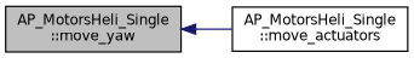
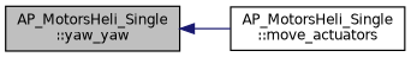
  digraph {
    rankdir=LR
    node [color=black fontname=Helvetica fontsize=10 shape=record style=filled]
-   n1 [fillcolor=grey75 fontcolor=black height=0.2 label="AP_MotorsHeli_Single\l::move_yaw" width=0.4]
+   n1 [fillcolor=grey75 fontcolor=black height=0.2 label="AP_MotorsHeli_Single\l::yaw_yaw" width=0.4]
    n2 [fillcolor=white height=0.2 label="AP_MotorsHeli_Single\l::move_actuators" width=0.4]
    n1 -> n2 [color=midnightblue dir=back fontname=Helvetica fontsize=10 labelfontname=Helvetica labelfontsize=10 style=solid]
  }
